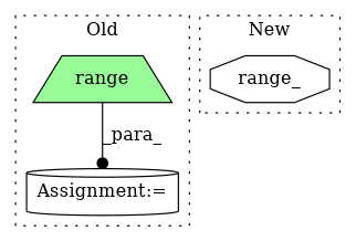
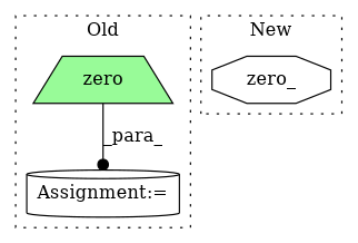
  digraph {
    node [a=32 style=filled fillcolor=white]
-   n1 [l="6,1" label=range s="603,626" shape=trapezium fillcolor=palegreen]
+   n1 [l="6,1" label=zero s="603,626" shape=trapezium fillcolor=palegreen]
    n2 [a=7 l="53,2" label="Assignment:=" s="542,627" shape=cylinder]
-   n3 [l=7 label=range_ s=1093 shape=octagon]
+   n3 [l=7 label=zero_ s=1093 shape=octagon]
    subgraph cluster_1 {
      label=Old
      style=dotted
      n1
      n2
    }
    subgraph cluster_2 {
      label=New
      style=dotted
      n3
    }
    n1 -> n2 [label=_para_ arrowhead=dot]
  }
